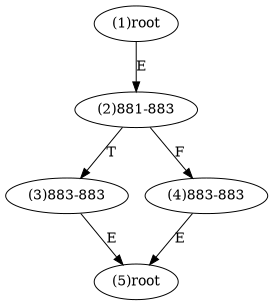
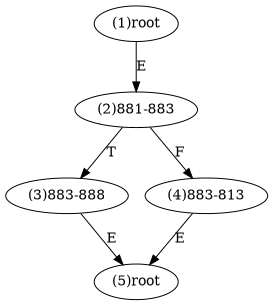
  digraph {
    n1 [label="(1)root"]
    n2 [label="(2)881-883"]
-   n3 [label="(3)883-883"]
-   n4 [label="(4)883-883"]
+   n3 [label="(3)883-888"]
+   n4 [label="(4)883-813"]
    n5 [label="(5)root"]
    n1 -> n2 [label=E]
    n2 -> n3 [label=T]
    n2 -> n4 [label=F]
    n3 -> n5 [label=E]
    n4 -> n5 [label=E]
  }
